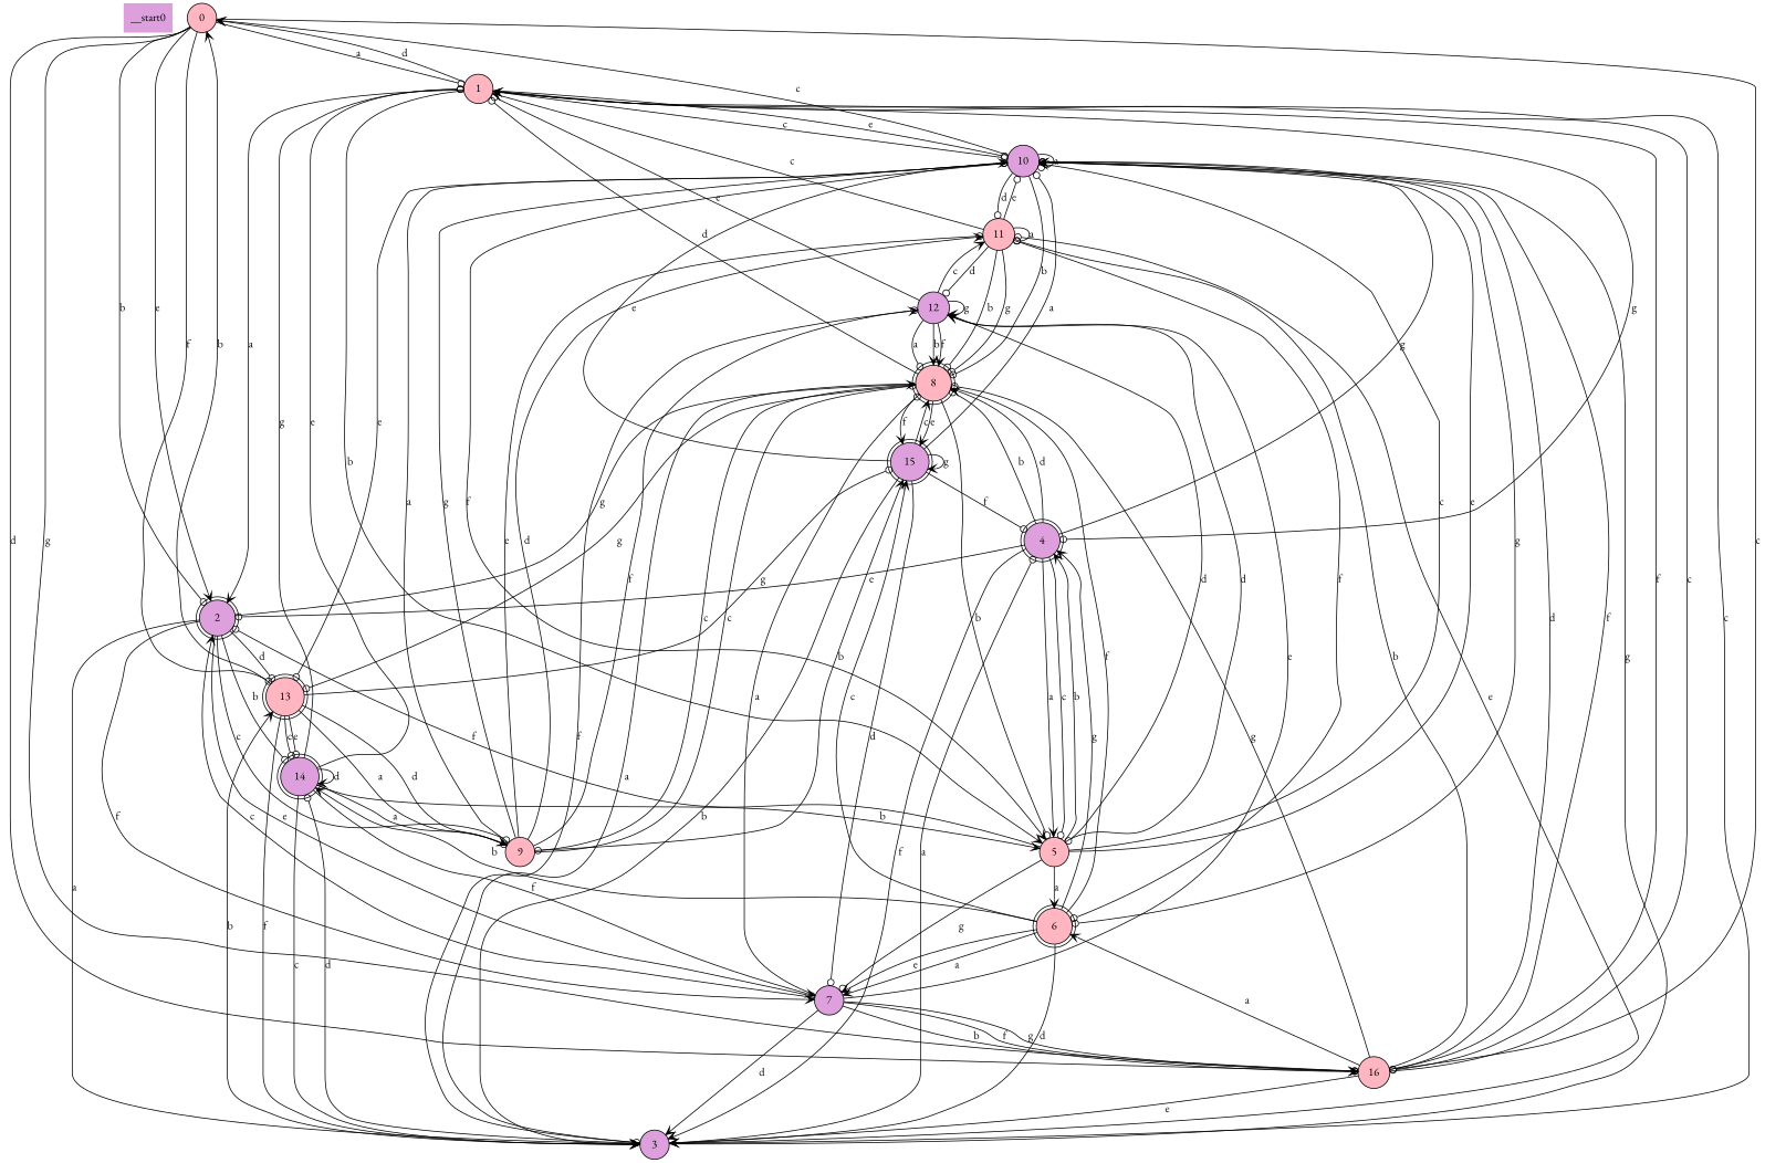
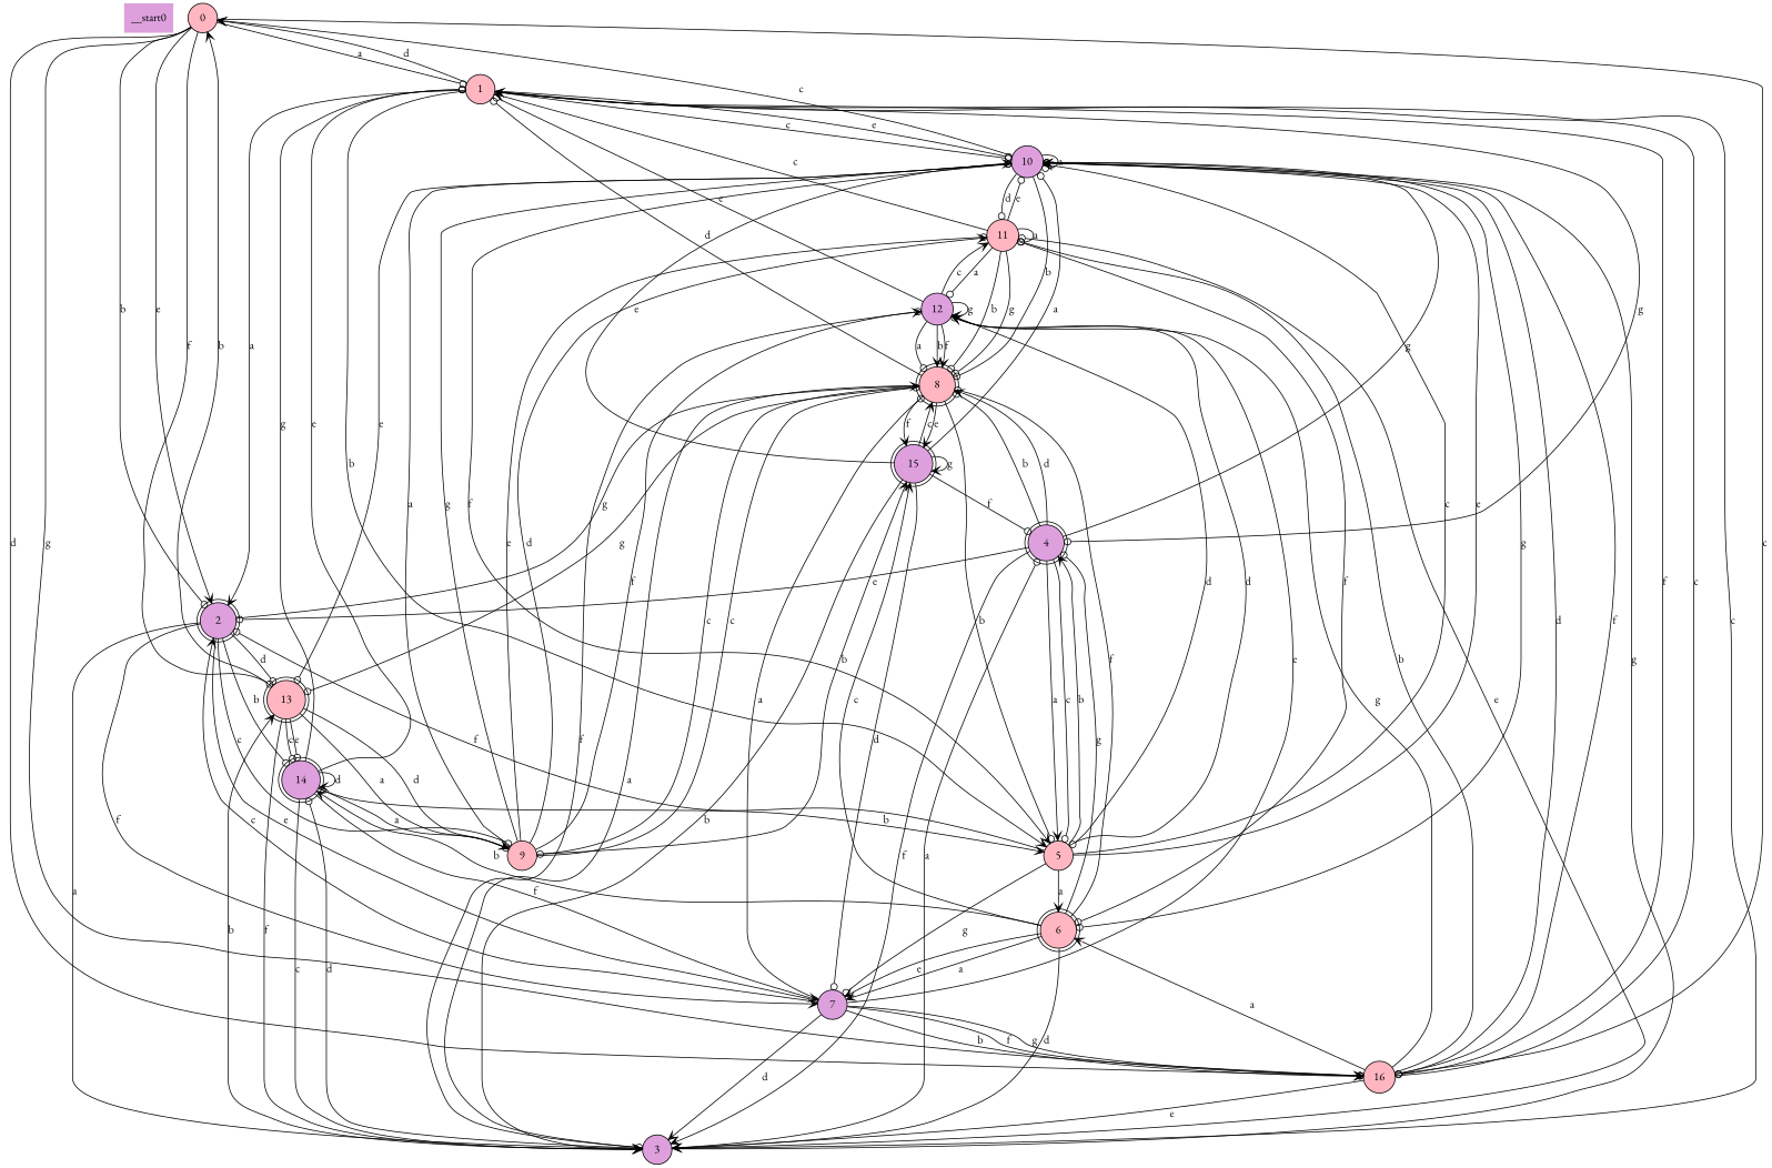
  digraph {
    fontname="EB Garamond"
    rankdir=TB
    node [fillcolor=plum fontname="EB Garamond" shape=circle style=filled color=black]
    edge [arrowhead=odot fontname="EB Garamond"]
    __start0 [shape=none color=""]
    n2 [fillcolor=lightpink label=0]
    n3 [fillcolor=lightpink label=1]
    n4 [label=2 shape=doublecircle style="rounded,filled"]
    n5 [fillcolor=lightpink label=13 shape=doublecircle style="rounded,filled"]
    n6 [fillcolor=lightpink label=16]
    n7 [label=4 shape=doublecircle style="rounded,filled"]
    n8 [fillcolor=lightpink label=5]
    n9 [label=10]
    n10 [label=3]
    n11 [label=7]
    n12 [fillcolor=lightpink label=8 shape=doublecircle style="rounded,filled"]
    n13 [fillcolor=lightpink label=9]
    n14 [label=14 shape=doublecircle style="rounded,filled"]
    n15 [label=15 shape=doublecircle style="rounded,filled"]
    n16 [fillcolor=lightpink label=6 shape=doublecircle style="rounded,filled"]
    n17 [fillcolor=lightpink label=11]
    n18 [label=12]
    n2 -> n3 [label=a]
    n2 -> n4 [label=b]
    n2 -> n4 [arrowhead=vee label=e]
    n2 -> n5 [label=f]
    n2 -> n6 [label=c]
    n2 -> n6 [label=d]
    n2 -> n6 [label=g]
    n3 -> n2 [arrowhead=vee label=d]
    n3 -> n4 [arrowhead=vee label=a]
    n3 -> n6 [label=f]
    n3 -> n7 [label=g]
    n3 -> n8 [arrowhead=vee label=b]
    n3 -> n9 [label=c]
    n3 -> n9 [label=e]
    n4 -> n5 [label=d]
    n4 -> n10 [arrowhead=vee label=a]
    n4 -> n11 [label=e]
    n4 -> n11 [arrowhead=vee label=f]
    n4 -> n12 [arrowhead=vee label=g]
    n4 -> n13 [label=c]
    n4 -> n14 [label=b]
    n5 -> n2 [arrowhead=vee label=b]
    n5 -> n10 [arrowhead=vee label=f]
    n5 -> n13 [arrowhead=vee label=a]
    n5 -> n13 [label=d]
    n5 -> n14 [label=c]
    n5 -> n14 [label=e]
-   n5 -> n15 [label=g]
    n6 -> n3 [arrowhead=vee label=c]
    n6 -> n9 [arrowhead=vee label=d]
    n6 -> n9 [label=f]
    n6 -> n10 [arrowhead=vee label=e]
-   n6 -> n12 [label=g]
+   n6 -> n18 [label=g]
    n6 -> n16 [arrowhead=vee label=a]
    n6 -> n17 [label=b]
    n7 -> n4 [label=e]
    n7 -> n8 [arrowhead=vee label=a]
    n7 -> n8 [label=c]
    n7 -> n9 [label=g]
    n7 -> n10 [arrowhead=vee label=f]
    n7 -> n12 [label=b]
    n7 -> n12 [arrowhead=vee label=d]
    n8 -> n4 [label=f]
    n8 -> n7 [arrowhead=vee label=b]
    n8 -> n9 [arrowhead=vee label=c]
    n8 -> n9 [arrowhead=vee label=e]
    n8 -> n11 [label=g]
    n8 -> n16 [arrowhead=vee label=a]
    n8 -> n18 [arrowhead=vee label=d]
    n9 -> n2 [arrowhead=vee label=c]
    n9 -> n5 [label=e]
    n9 -> n8 [arrowhead=vee label=f]
    n9 -> n9 [label=a]
    n9 -> n12 [label=b]
    n9 -> n16 [label=g]
    n9 -> n17 [label=d]
    n10 -> n3 [arrowhead=vee label=c]
    n10 -> n5 [arrowhead=vee label=b]
    n10 -> n7 [label=a]
    n10 -> n9 [label=g]
    n10 -> n14 [label=d]
    n10 -> n17 [label=e]
    n10 -> n18 [arrowhead=vee label=f]
    n11 -> n4 [arrowhead=vee label=c]
    n11 -> n6 [arrowhead=vee label=b]
    n11 -> n6 [arrowhead=vee label=f]
    n11 -> n6 [label=g]
    n11 -> n10 [arrowhead=vee label=d]
    n11 -> n12 [label=a]
    n11 -> n18 [arrowhead=vee label=e]
    n12 -> n3 [label=d]
    n12 -> n5 [label=g]
    n12 -> n8 [label=b]
    n12 -> n10 [label=a]
    n12 -> n13 [label=c]
    n12 -> n15 [arrowhead=vee label=e]
    n12 -> n15 [arrowhead=vee label=f]
    n13 -> n9 [label=a]
    n13 -> n9 [label=g]
    n13 -> n12 [label=c]
    n13 -> n15 [arrowhead=vee label=b]
    n13 -> n17 [arrowhead=vee label=d]
    n13 -> n17 [label=e]
    n13 -> n18 [label=f]
    n14 -> n3 [label=e]
    n14 -> n3 [label=g]
    n14 -> n8 [arrowhead=vee label=b]
    n14 -> n10 [arrowhead=vee label=c]
    n14 -> n11 [arrowhead=vee label=f]
    n14 -> n13 [arrowhead=vee label=a]
    n14 -> n14 [arrowhead=vee label=d]
    n15 -> n7 [label=f]
    n15 -> n9 [label=a]
    n15 -> n9 [arrowhead=vee label=e]
    n15 -> n10 [arrowhead=vee label=b]
    n15 -> n11 [label=d]
    n15 -> n12 [arrowhead=vee label=c]
    n15 -> n15 [arrowhead=vee label=g]
-   n16 -> n7 [arrowhead=vee label=g]
+   n16 -> n7 [label=g]
    n16 -> n10 [arrowhead=vee label=d]
    n16 -> n11 [arrowhead=vee label=a]
    n16 -> n11 [arrowhead=vee label=e]
    n16 -> n12 [label=f]
    n16 -> n14 [arrowhead=vee label=b]
    n16 -> n15 [arrowhead=vee label=c]
    n17 -> n3 [arrowhead=vee label=c]
    n17 -> n9 [label=e]
    n17 -> n12 [label=b]
    n17 -> n12 [label=g]
    n17 -> n16 [label=f]
    n17 -> n17 [label=a]
-   n17 -> n18 [label=d]
+   n17 -> n18 [label=a]
    n18 -> n3 [label=e]
    n18 -> n8 [label=d]
    n18 -> n12 [label=a]
    n18 -> n12 [arrowhead=vee label=b]
    n18 -> n12 [arrowhead=vee label=f]
    n18 -> n17 [arrowhead=vee label=c]
    n18 -> n18 [arrowhead=vee label=g]
  }
